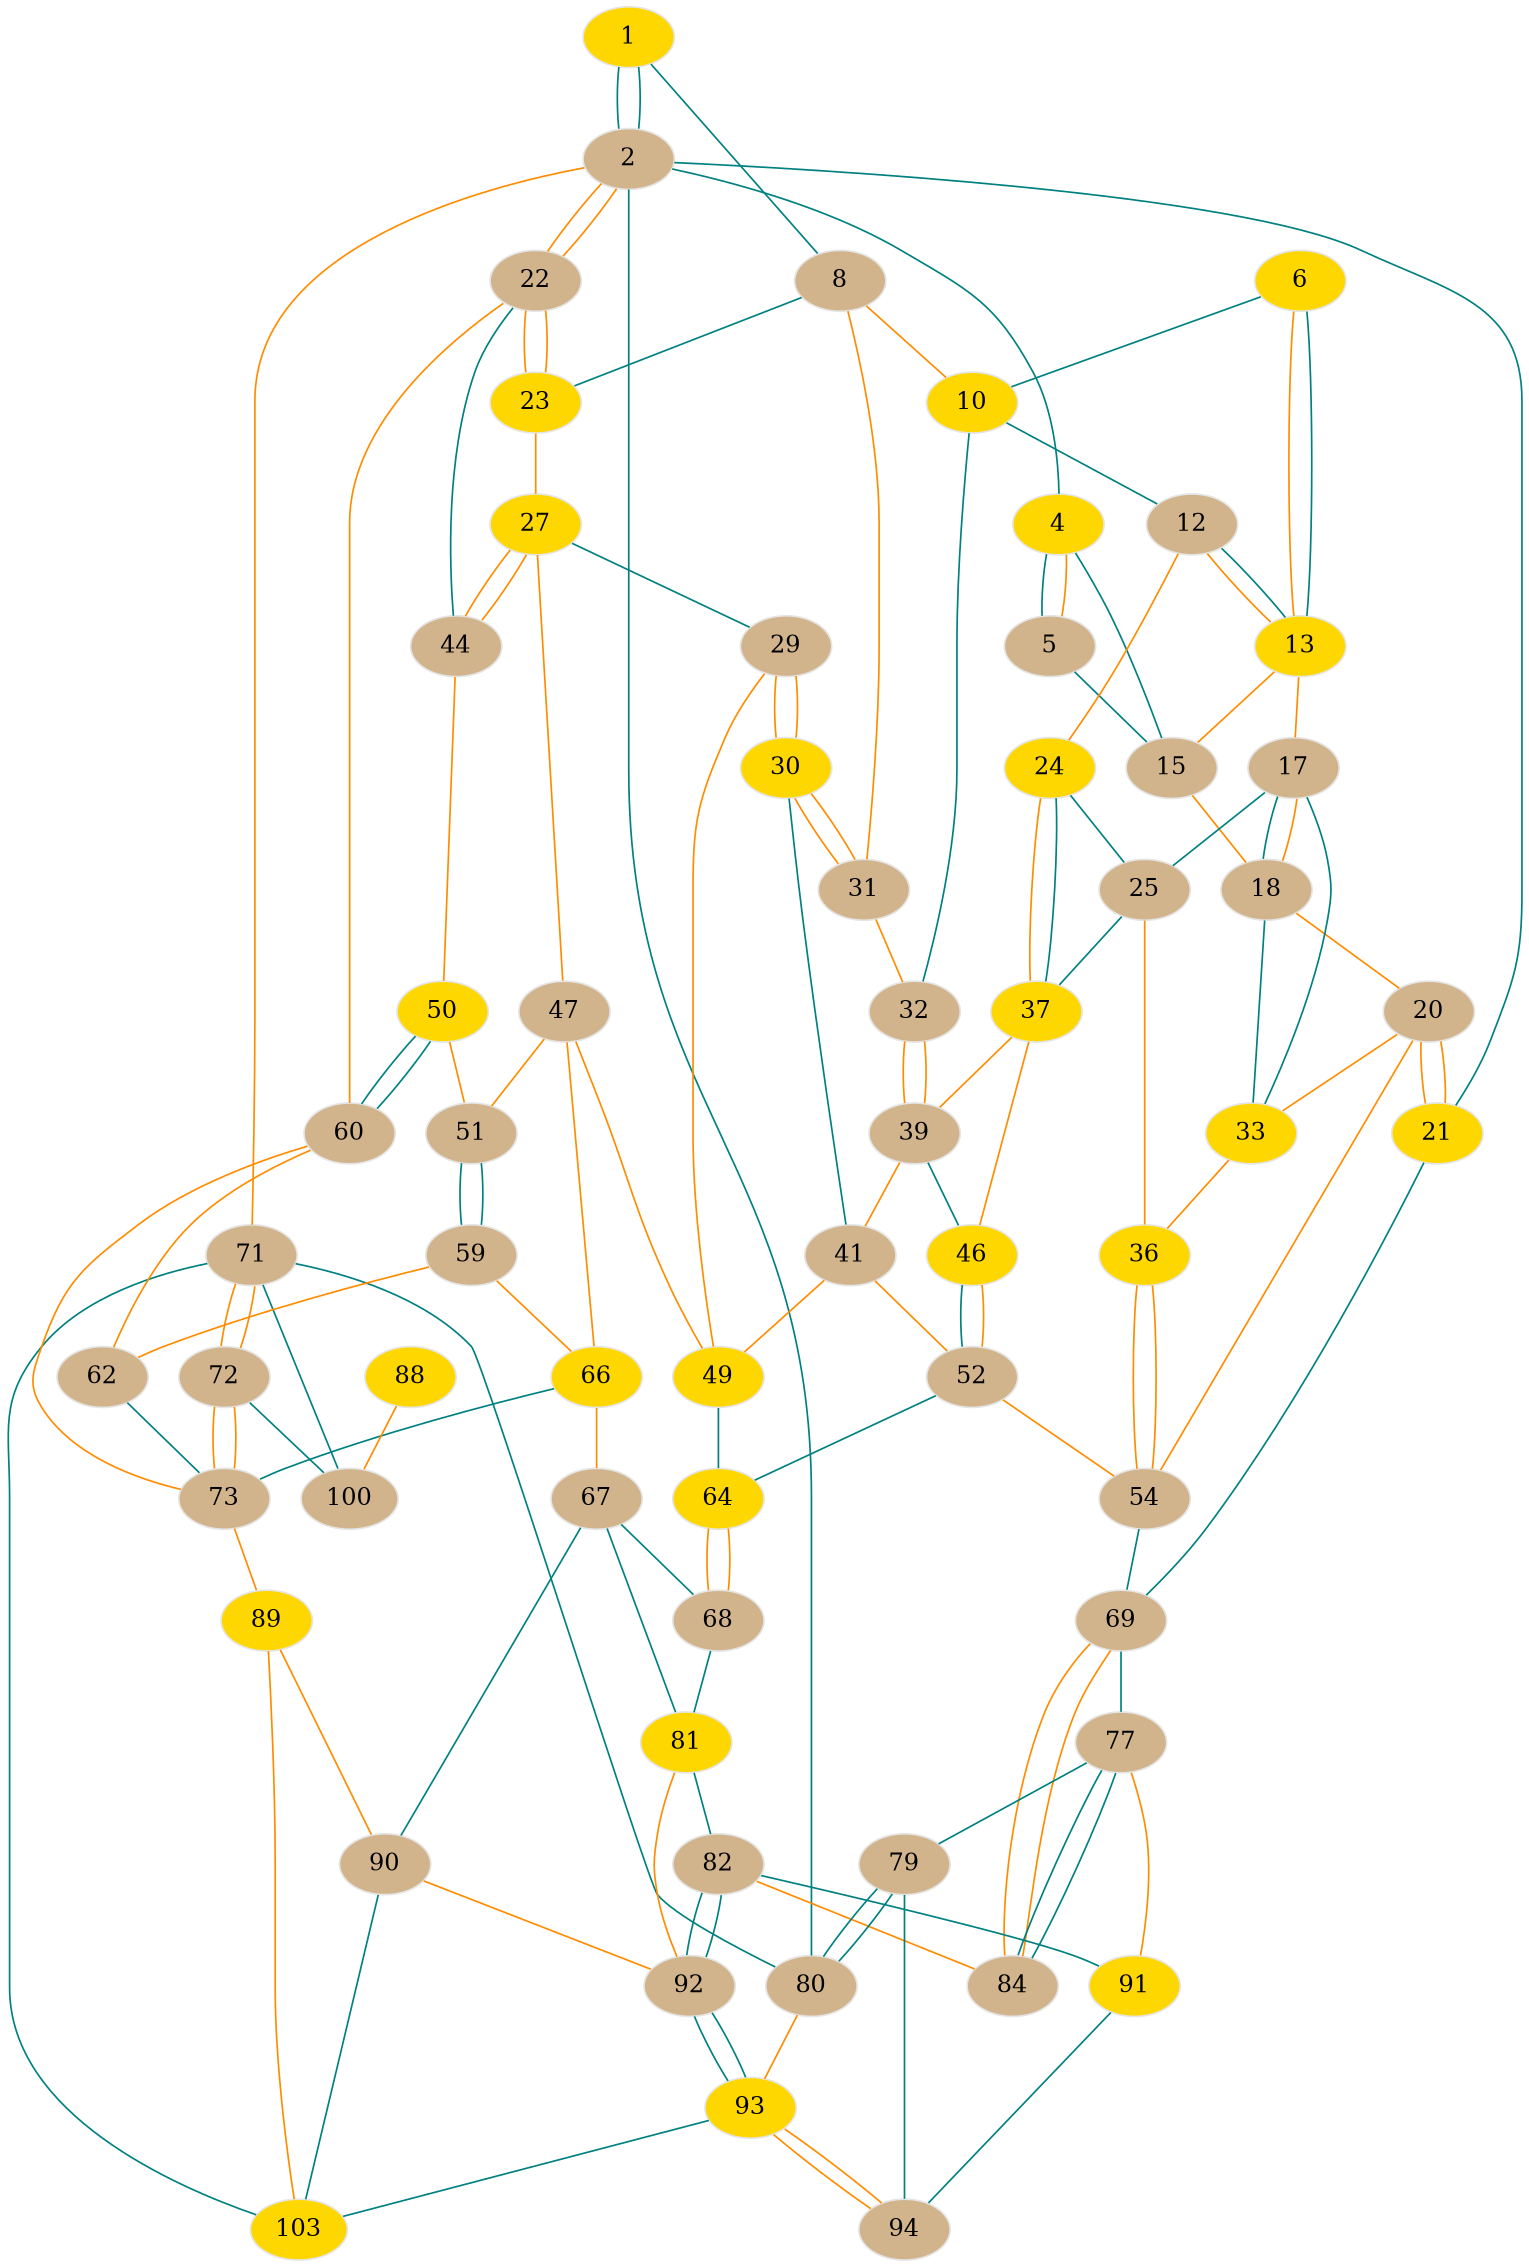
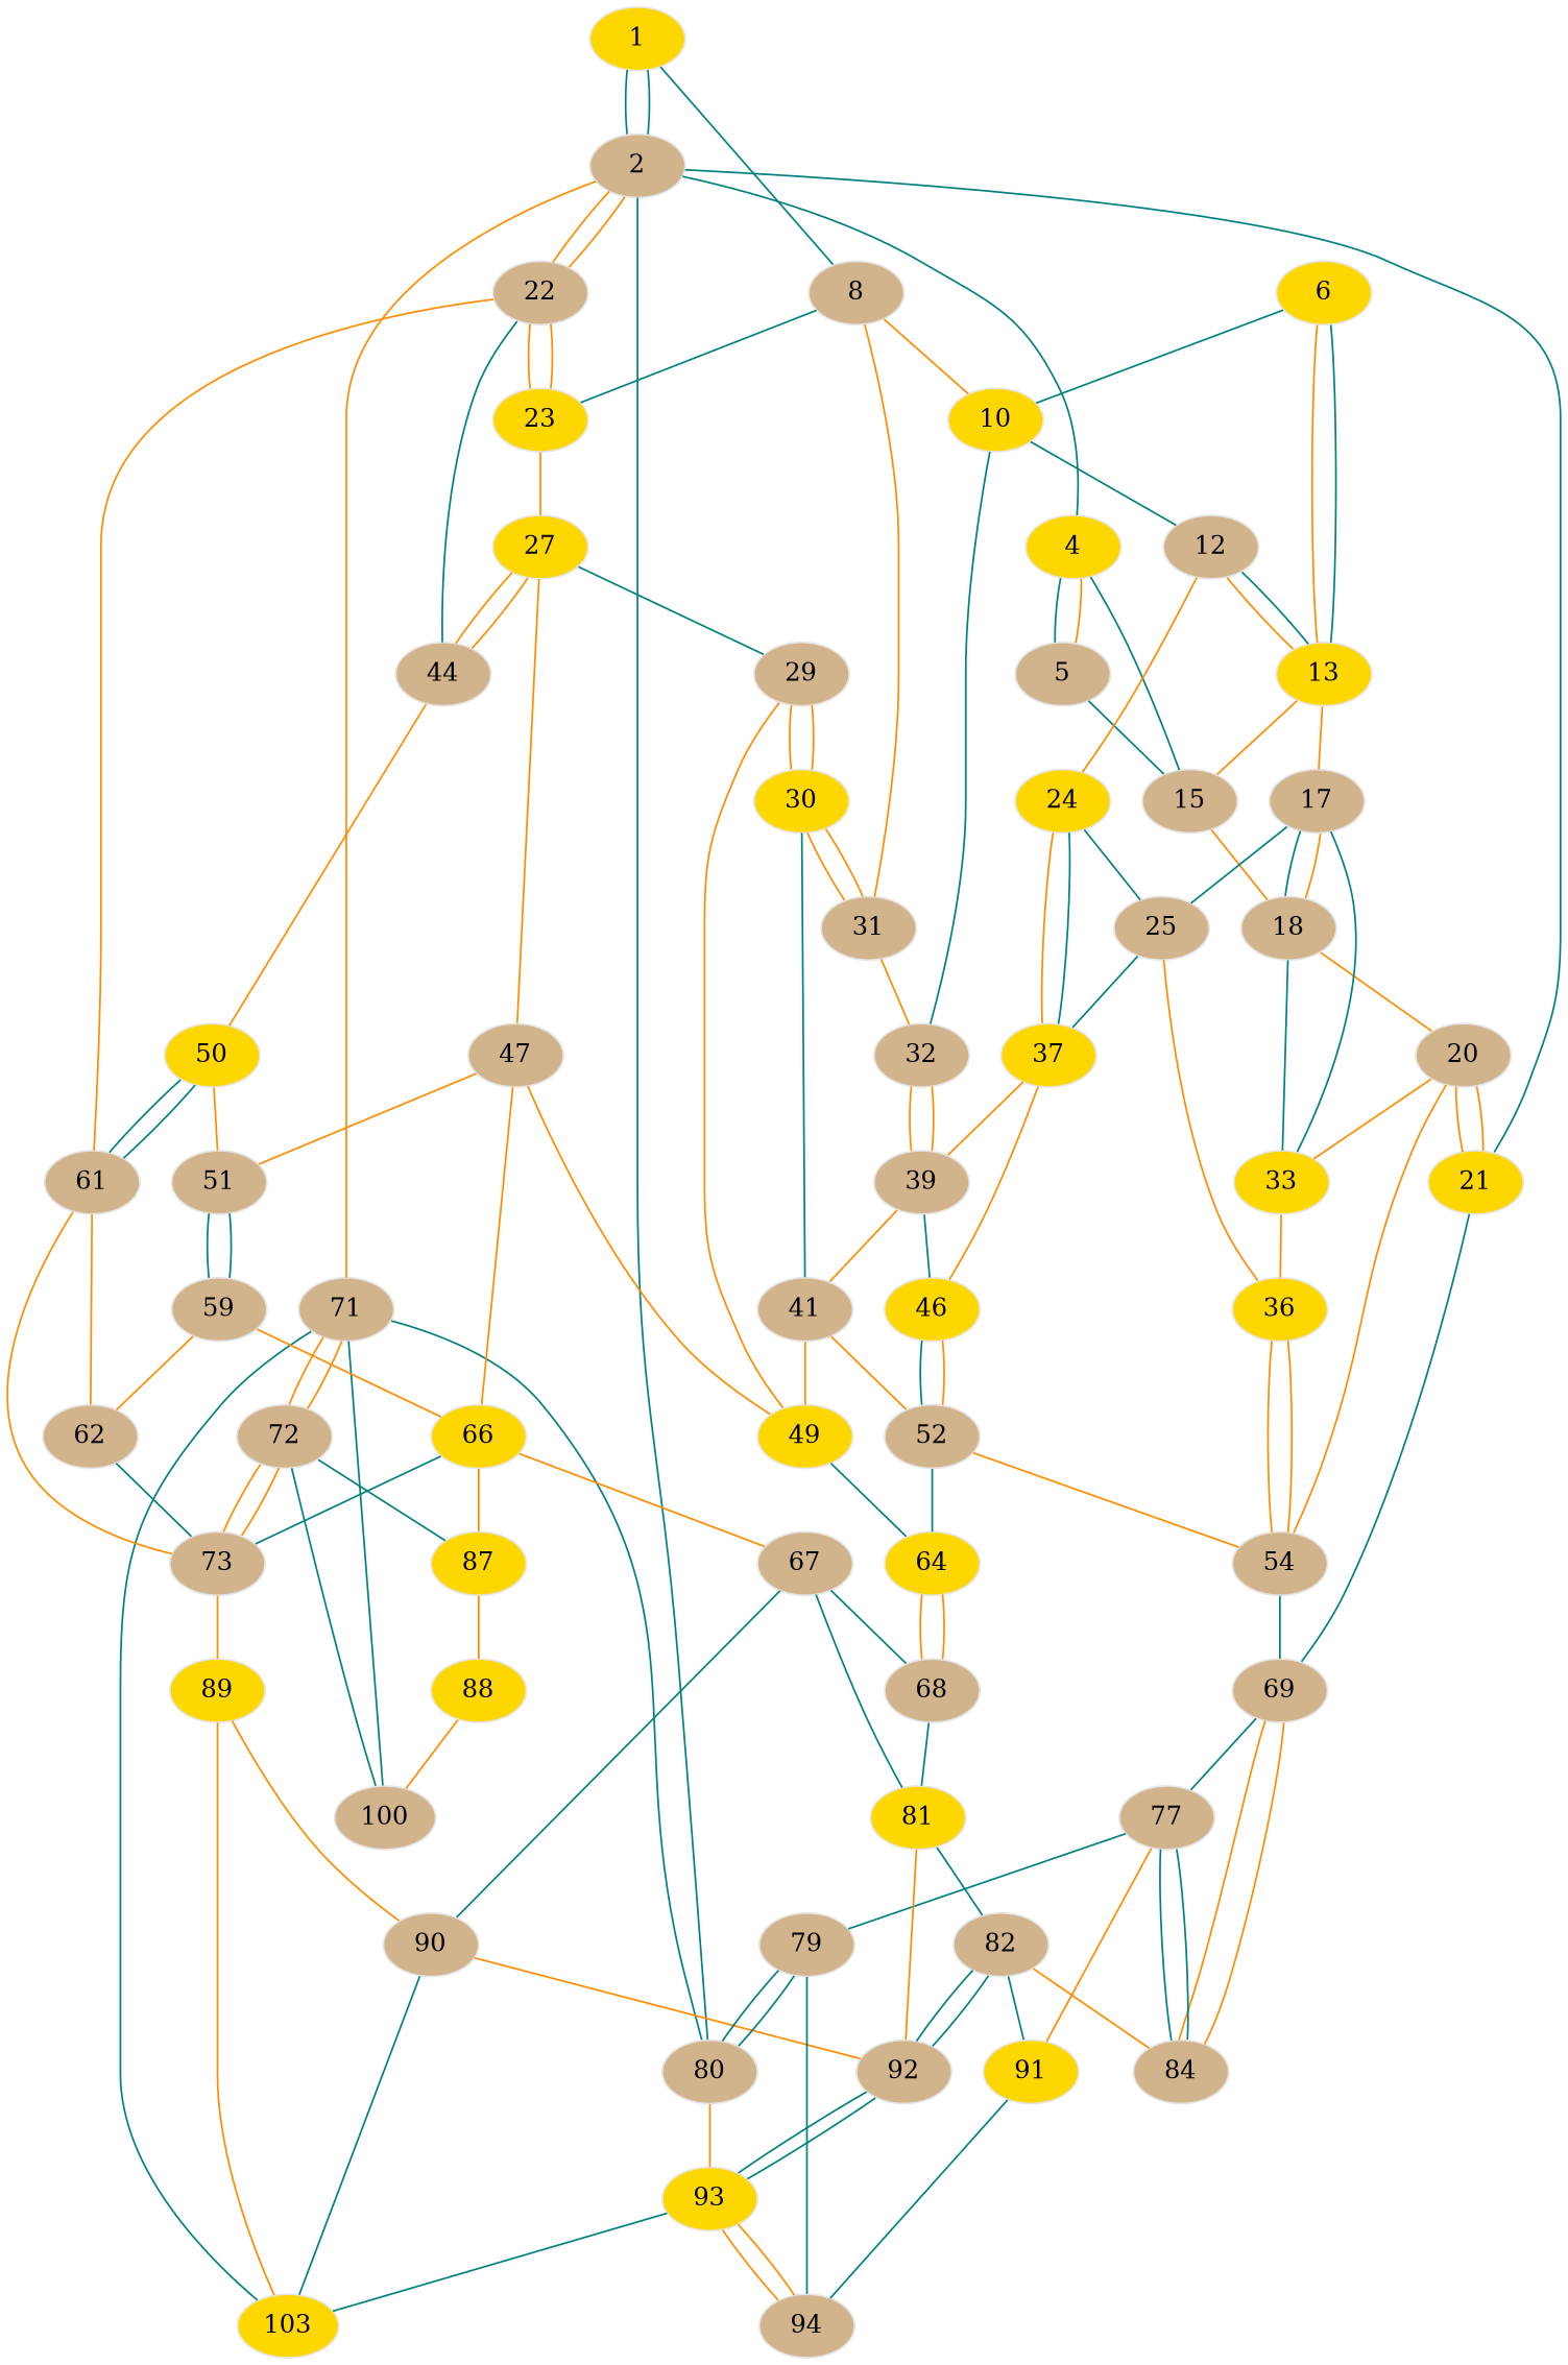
  graph {
    node [color=gray90 fillcolor=tan style=filled]
    edge [color=darkorange]
    1 [fillcolor=gold]
    2 [super="+3"]
    8 [super="+9"]
    4 [fillcolor=gold]
    21 [fillcolor=gold]
    22 [super="+45"]
    71 [super="+106"]
    80
    10 [fillcolor=gold super="+11"]
    23 [fillcolor=gold]
    31
    5
    15 [super="+16"]
    69 [super="+70"]
    44
-   61 [super="+63" label=60]
+   61 [super="+63"]
    72 [super="+97"]
    100
    103 [fillcolor=gold super="+104"]
    93 [fillcolor=gold super="+105"]
    18 [super="+19"]
    6 [fillcolor=gold super="+7"]
    13 [fillcolor=gold super="+14"]
    12
    32
    17 [super="+26"]
    27 [fillcolor=gold super="+28"]
    24 [fillcolor=gold]
    39 [super="+42"]
    25 [super="+35"]
    37 [fillcolor=gold super="+38"]
    33 [fillcolor=gold super="+34"]
    20 [super="+56"]
    36 [fillcolor=gold]
    54 [super="+55"]
    77 [super="+78"]
    84
    50 [fillcolor=gold]
    62
    73 [super="+74"]
    29 [super="+43"]
    47 [super="+48"]
    46 [fillcolor=gold]
    30 [fillcolor=gold super="+40"]
    49 [fillcolor=gold super="+58"]
    51
    66 [fillcolor=gold super="+75"]
    41 [super="+57"]
    64 [fillcolor=gold super="+65"]
    52 [super="+53"]
    59 [super="+60"]
    68 [super="+76"]
    67 [super="+85"]
+   87 [fillcolor=gold]
    89 [fillcolor=gold super="+102"]
    81 [fillcolor=gold super="+86"]
    90 [super="+98"]
    88 [fillcolor=gold super="+101"]
    82 [super="+83"]
    92 [super="+96"]
    79 [super="+99"]
    91 [fillcolor=gold]
    94 [super="+95"]
    1 -- 2 [color=teal]
    1 -- 2 [color=teal]
    1 -- 8 [color=teal]
    2 -- 4 [color=teal]
    2 -- 21 [color=teal]
    2 -- 22
    2 -- 22
    2 -- 71
    2 -- 80 [color=teal]
    8 -- 10
    8 -- 23 [color=teal]
    8 -- 31
    4 -- 5 [color=teal]
    4 -- 5
    4 -- 15 [color=teal]
    21 -- 69 [color=teal]
    22 -- 23
    22 -- 23
    22 -- 44 [color=teal]
    22 -- 61
    71 -- 80 [color=teal]
    71 -- 72
    71 -- 72
    71 -- 100 [color=teal]
    71 -- 103 [color=teal]
    80 -- 93
    10 -- 12 [color=teal]
    10 -- 32 [color=teal]
    23 -- 27
    31 -- 32
    5 -- 15 [color=teal]
    15 -- 18
    69 -- 77 [color=teal]
    69 -- 84
    69 -- 84
    44 -- 50
    61 -- 62
    61 -- 73
    72 -- 100 [color=teal]
    72 -- 73
    72 -- 73
+   72 -- 87 [color=teal]
    93 -- 103 [color=teal]
    93 -- 94
    93 -- 94
    18 -- 33 [color=teal]
    18 -- 20
    6 -- 10 [color=teal]
    6 -- 13
    6 -- 13 [color=teal]
    13 -- 15
    13 -- 17
    12 -- 13
    12 -- 13 [color=teal]
    12 -- 24
    32 -- 39
    32 -- 39
    17 -- 18 [color=teal]
    17 -- 18
    17 -- 25 [color=teal]
    17 -- 33 [color=teal]
    27 -- 44
    27 -- 44
    27 -- 29 [color=teal]
    27 -- 47
    24 -- 25 [color=teal]
    24 -- 37
    24 -- 37 [color=teal]
    39 -- 46 [color=teal]
    39 -- 41
    25 -- 37 [color=teal]
    25 -- 36
    37 -- 39
    37 -- 46
    33 -- 36
    20 -- 21
    20 -- 21
    20 -- 33
    20 -- 54
    36 -- 54
    36 -- 54
    54 -- 69 [color=teal]
    77 -- 84 [color=teal]
    77 -- 84 [color=teal]
    77 -- 79 [color=teal]
    77 -- 91
    50 -- 61 [color=teal]
    50 -- 61 [color=teal]
    50 -- 51
    62 -- 73 [color=teal]
    73 -- 89 [weight=2]
    29 -- 30 [weight=2]
    29 -- 30
    29 -- 49
    47 -- 49
    47 -- 51
    47 -- 66
    46 -- 52 [color=teal]
    46 -- 52
    30 -- 31
    30 -- 31
    30 -- 41 [color=teal]
    49 -- 64 [color=teal]
    51 -- 59 [color=teal]
    51 -- 59 [color=teal]
    66 -- 73 [color=teal]
    66 -- 67
+   66 -- 87
    41 -- 49
    41 -- 52
    64 -- 68 [weight=2]
    64 -- 68
    52 -- 54
    52 -- 64 [color=teal]
    59 -- 62
    59 -- 66
    68 -- 81 [color=teal]
    67 -- 68 [color=teal]
    67 -- 81 [color=teal]
    67 -- 90 [color=teal]
+   87 -- 88
    89 -- 103
    89 -- 90
    81 -- 82 [color=teal]
    81 -- 92
    90 -- 103 [color=teal]
    90 -- 92
    88 -- 100
    82 -- 84
    82 -- 92 [color=teal]
    82 -- 92 [color=teal]
    82 -- 91 [color=teal]
    92 -- 93 [color=teal]
    92 -- 93 [color=teal]
    79 -- 80 [color=teal]
    79 -- 80 [color=teal]
    79 -- 94 [color=teal weight=2]
    91 -- 94 [color=teal]
  }
